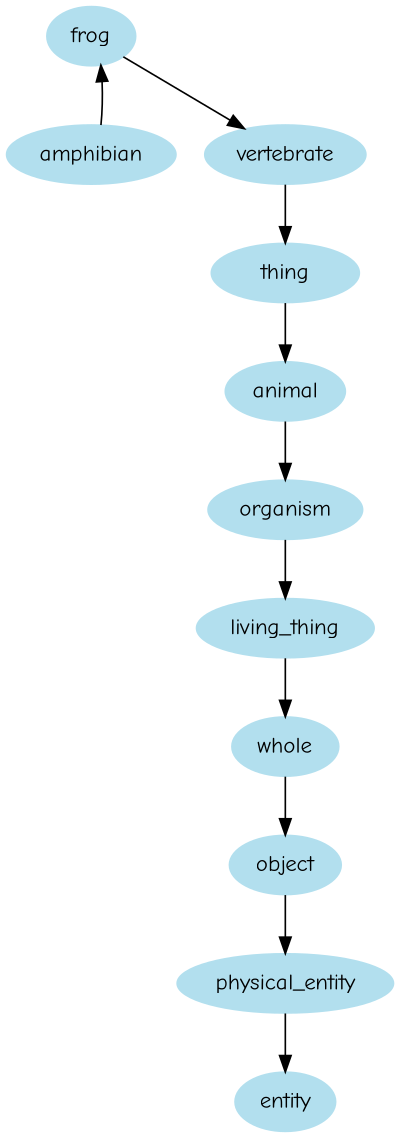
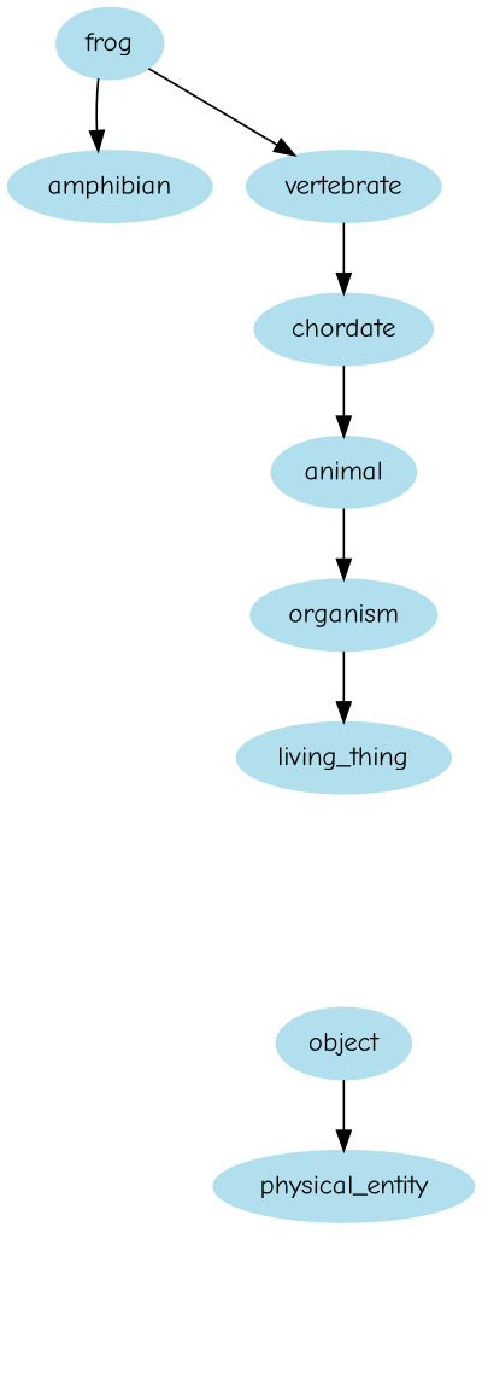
  digraph {
    fontname="Comic Neue"
    node [color=lightblue2 fontname="Comic Neue" style=filled]
    edge [fontname="Comic Neue"]
    frog
    amphibian
    vertebrate
-   chordate [label=thing]
+   chordate
    animal
    organism
    living_thing
-   whole
    object
    physical_entity
-   entity
-   amphibian -> frog
+   frog -> amphibian
    frog -> vertebrate
    vertebrate -> chordate
    chordate -> animal
    animal -> organism
    organism -> living_thing
-   living_thing -> whole
-   whole -> object
    object -> physical_entity
-   physical_entity -> entity
  }
